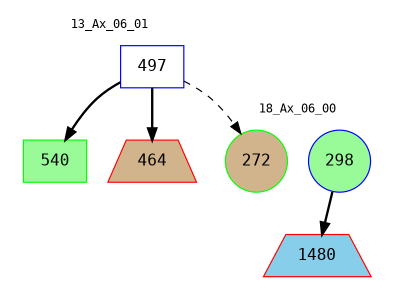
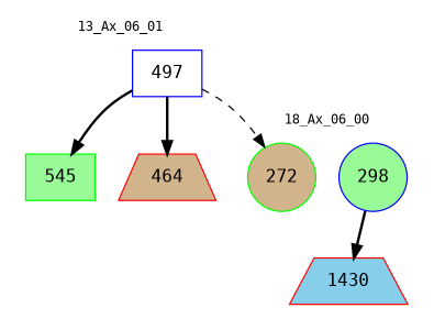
  digraph {
    fontname="DejaVu Sans Mono"
    node [color=blue fillcolor=palegreen fontname="DejaVu Sans Mono" shape=box style=filled]
    edge [color=black fontname="DejaVu Sans Mono" style=bold]
    n1 [fillcolor=white label=497]
-   n2 [color=green label=540]
+   n2 [color=green label=545]
    n3 [color=red fillcolor=tan label=464 shape=trapezium]
    n4 [label=298 shape=circle]
    n5 [color=green fillcolor=tan label=272 shape=circle]
-   n6 [color=red fillcolor=skyblue label=1480 shape=trapezium]
+   n6 [color=red fillcolor=skyblue label=1430 shape=trapezium]
    subgraph cluster_1 {
      color=white
      fontsize=10
      label="13_Ax_06_01"
      n1
      n2
      n3
    }
    subgraph cluster_2 {
      color=white
      fontsize=10
      label="18_Ax_06_00"
      n4
      n5
      n6
    }
    n1 -> n2
    n1 -> n3
    n1 -> n5 [style=dashed]
    n4 -> n6
  }
